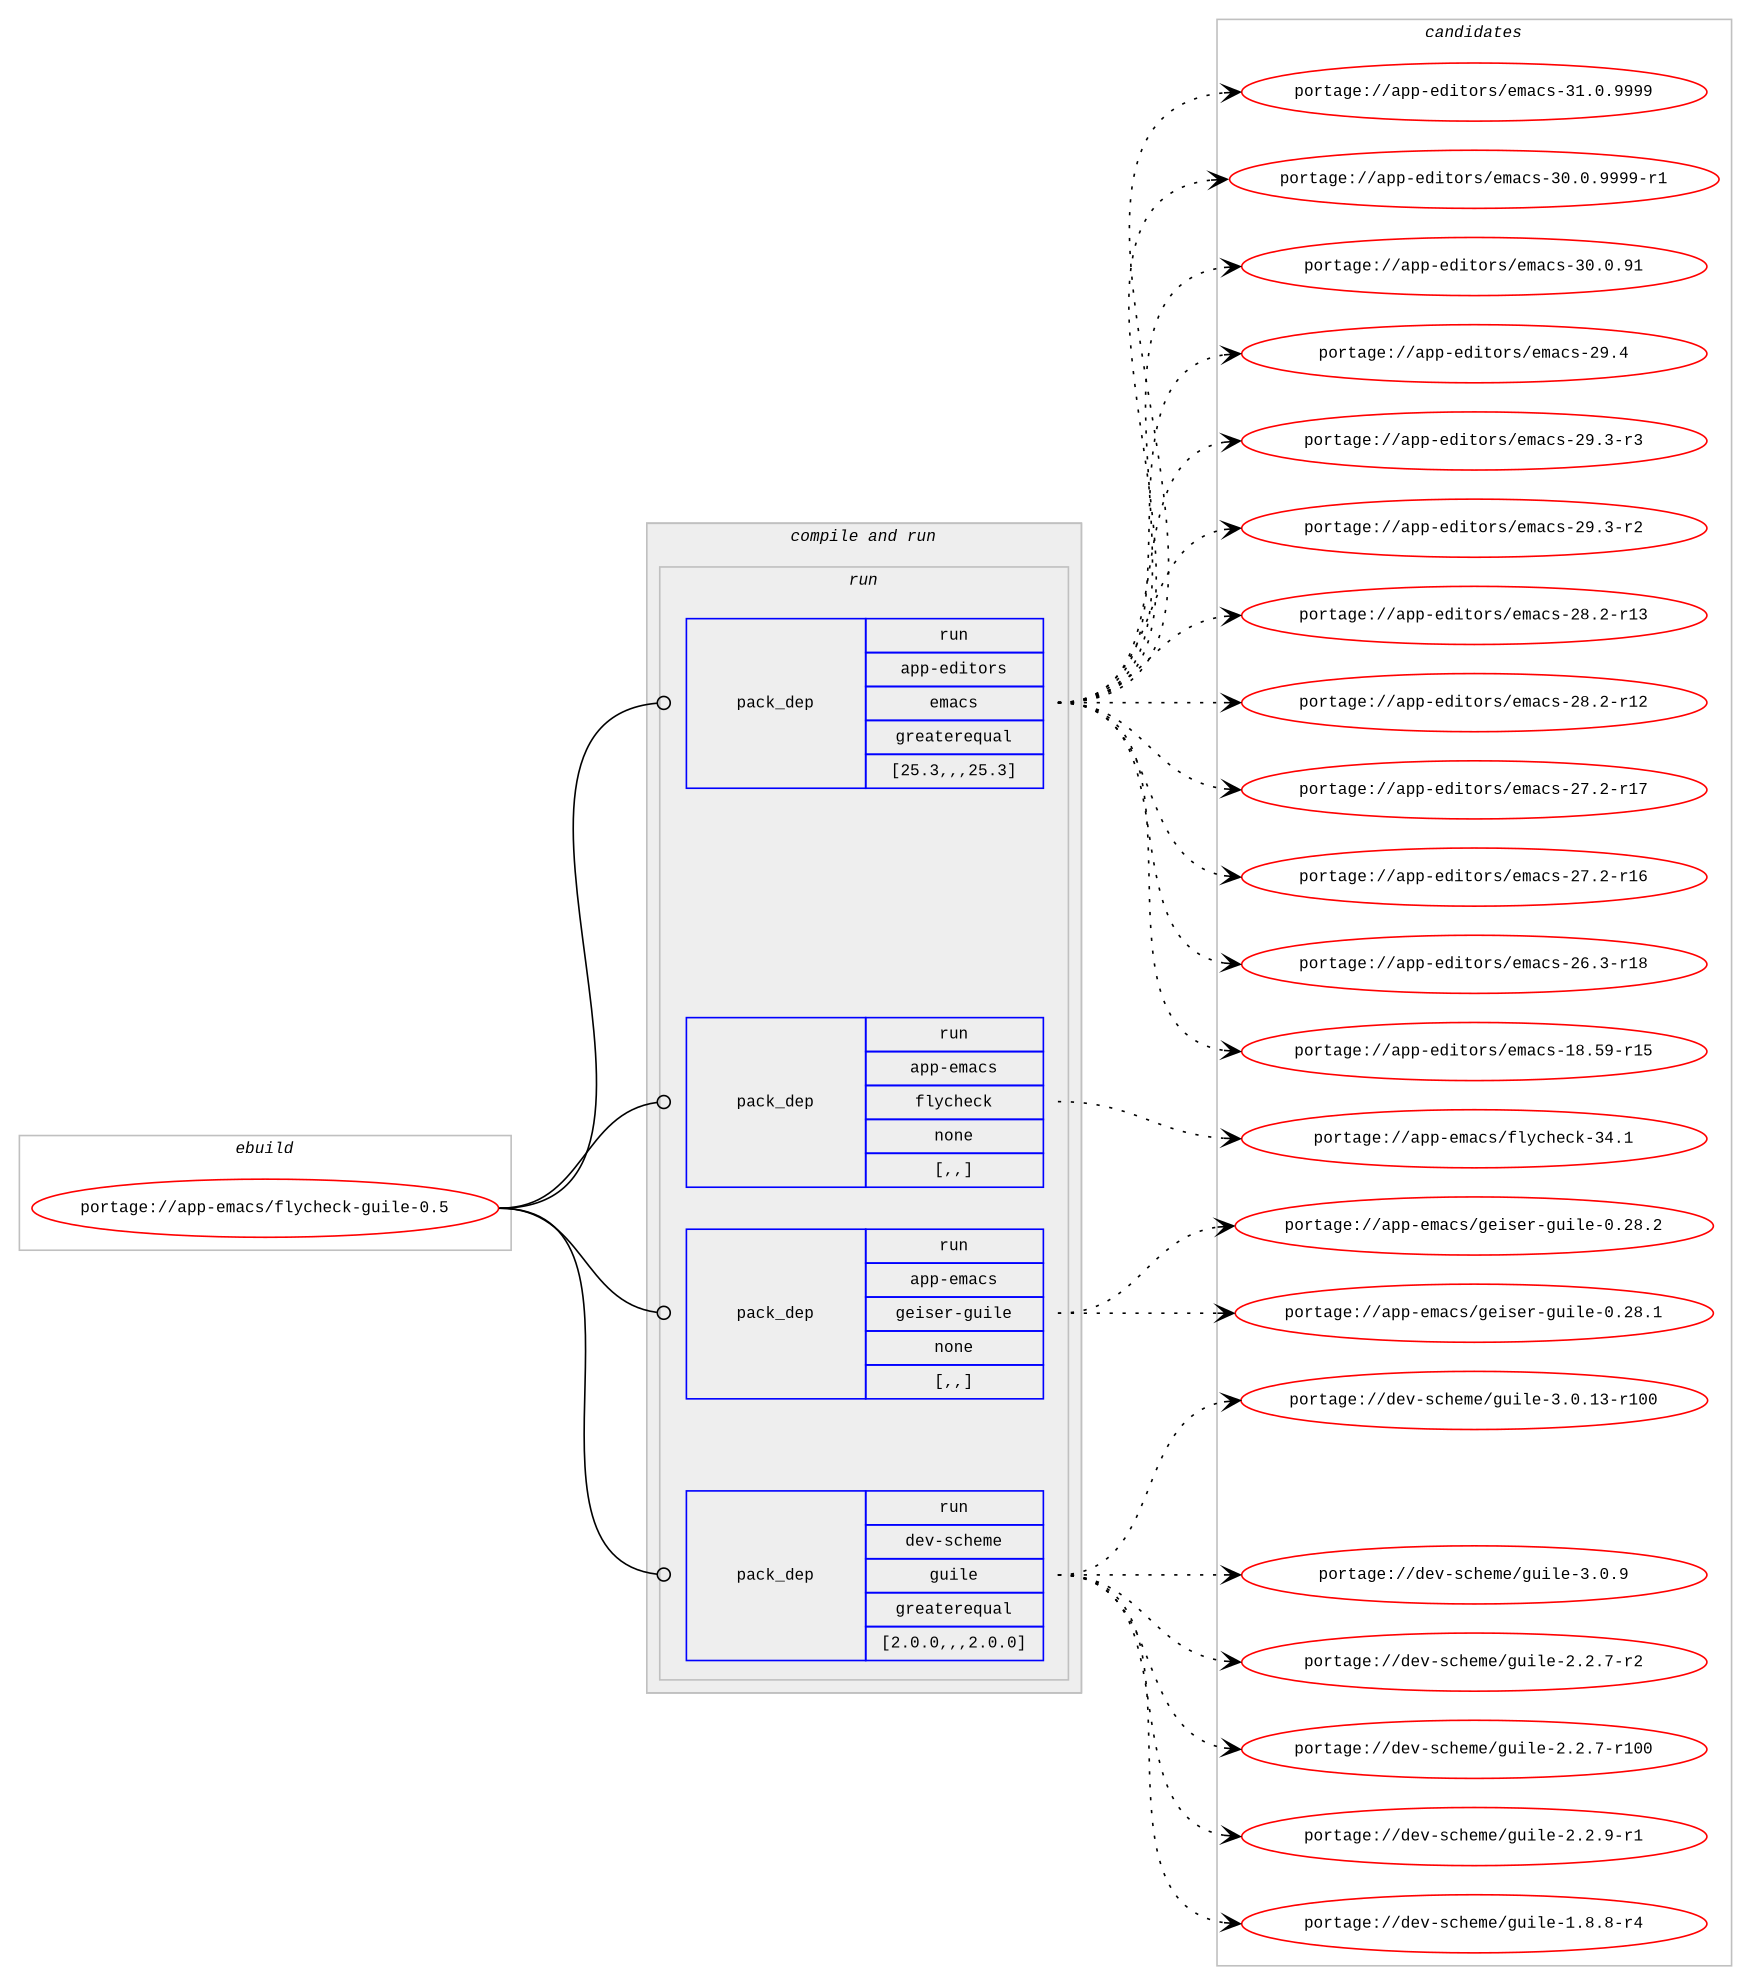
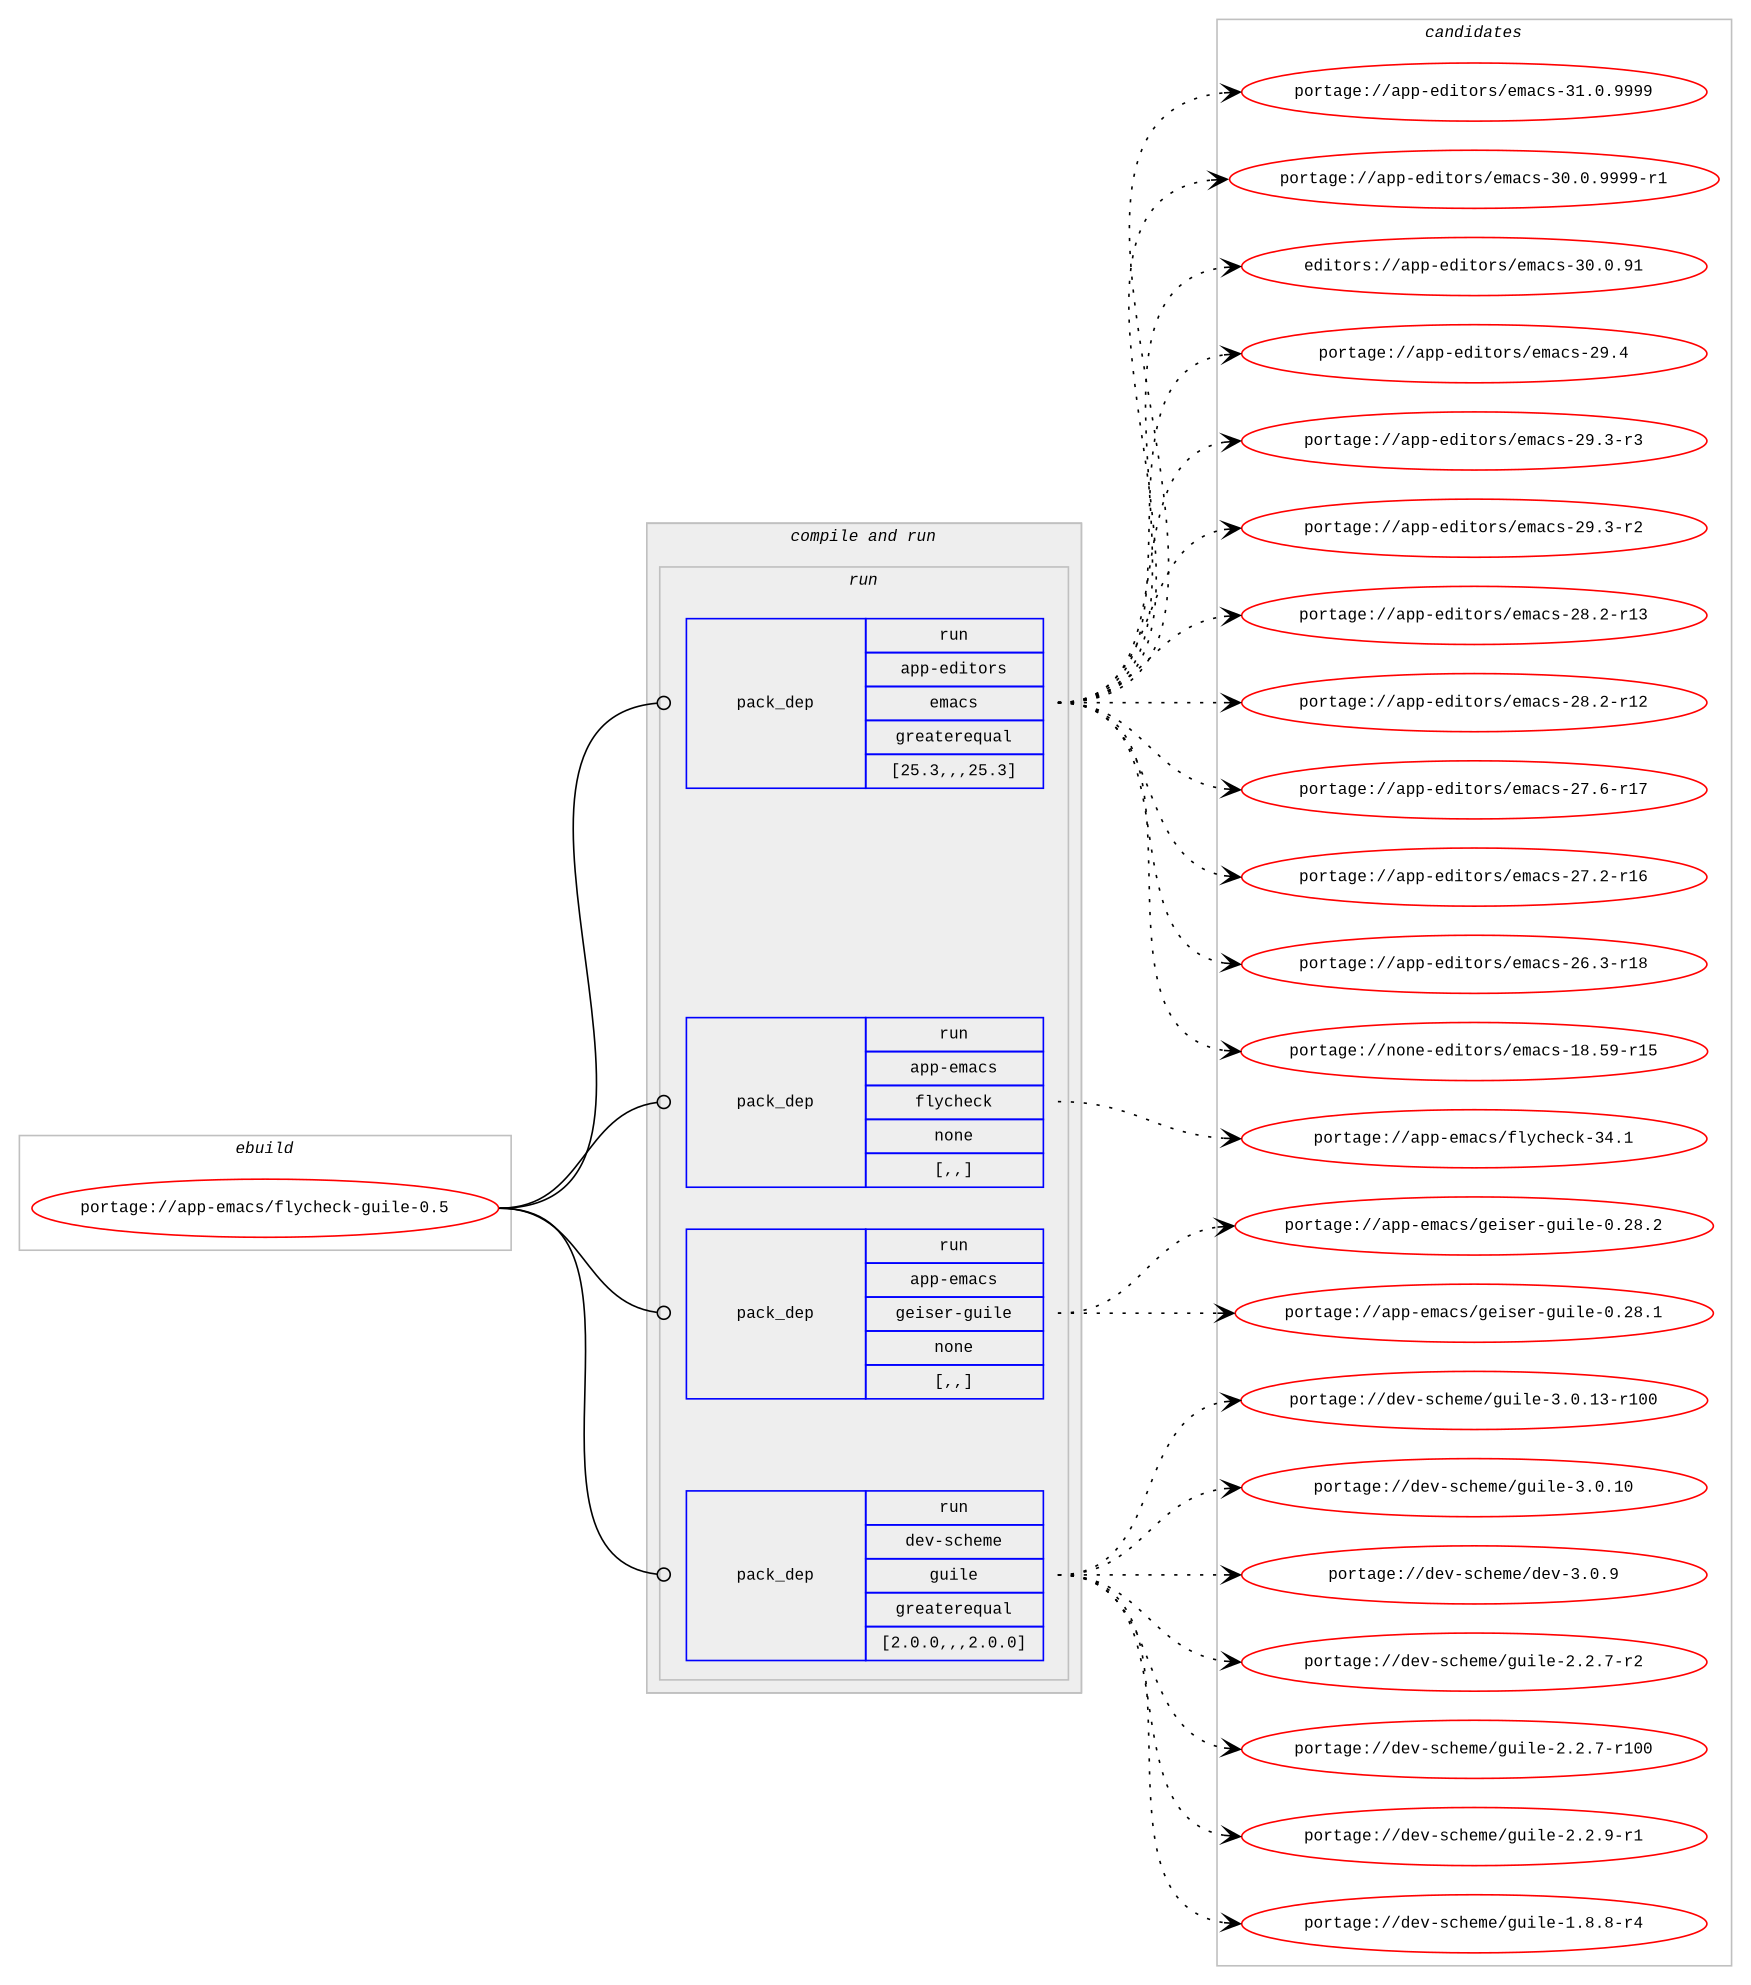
  digraph {
    compound=true
    concentrate=true
    fontname="Liberation Mono"
    fontsize=10
    newrank=true
    rankdir=LR
    ranksep=1.5
    node [color=red fontname="Liberation Mono" fontsize=10]
    edge [arrowhead=vee fontname="Liberation Mono" headport=w style=dotted tailport=e weight=100]
    n1 [label="portage://app-emacs/flycheck-guile-0.5" width=4]
    n2 [color=blue label=<<TABLE BORDER="0" CELLBORDER="1" CELLSPACING="0" CELLPADDING="4" WIDTH="220"><TR><TD ROWSPAN="6" CELLPADDING="30">pack_dep</TD></TR><TR><TD WIDTH="110">run</TD></TR><TR><TD>app-editors</TD></TR><TR><TD>emacs</TD></TR><TR><TD>greaterequal</TD></TR><TR><TD>[25.3,,,25.3]</TD></TR></TABLE>> shape=none]
    n3 [color=blue label=<<TABLE BORDER="0" CELLBORDER="1" CELLSPACING="0" CELLPADDING="4" WIDTH="220"><TR><TD ROWSPAN="6" CELLPADDING="30">pack_dep</TD></TR><TR><TD WIDTH="110">run</TD></TR><TR><TD>app-emacs</TD></TR><TR><TD>flycheck</TD></TR><TR><TD>none</TD></TR><TR><TD>[,,]</TD></TR></TABLE>> shape=none]
    n4 [color=blue label=<<TABLE BORDER="0" CELLBORDER="1" CELLSPACING="0" CELLPADDING="4" WIDTH="220"><TR><TD ROWSPAN="6" CELLPADDING="30">pack_dep</TD></TR><TR><TD WIDTH="110">run</TD></TR><TR><TD>app-emacs</TD></TR><TR><TD>geiser-guile</TD></TR><TR><TD>none</TD></TR><TR><TD>[,,]</TD></TR></TABLE>> shape=none]
    n5 [color=blue label=<<TABLE BORDER="0" CELLBORDER="1" CELLSPACING="0" CELLPADDING="4" WIDTH="220"><TR><TD ROWSPAN="6" CELLPADDING="30">pack_dep</TD></TR><TR><TD WIDTH="110">run</TD></TR><TR><TD>dev-scheme</TD></TR><TR><TD>guile</TD></TR><TR><TD>greaterequal</TD></TR><TR><TD>[2.0.0,,,2.0.0]</TD></TR></TABLE>> shape=none]
    n6 [label="portage://app-editors/emacs-31.0.9999" width=4]
    n7 [label="portage://app-editors/emacs-30.0.9999-r1" width=4]
-   n8 [label="portage://app-editors/emacs-30.0.91" width=4]
+   n8 [label="editors://app-editors/emacs-30.0.91" width=4]
    n9 [label="portage://app-editors/emacs-29.4" width=4]
    n10 [label="portage://app-editors/emacs-29.3-r3" width=4]
    n11 [label="portage://app-editors/emacs-29.3-r2" width=4]
    n12 [label="portage://app-editors/emacs-28.2-r13" width=4]
    n13 [label="portage://app-editors/emacs-28.2-r12" width=4]
-   n14 [label="portage://app-editors/emacs-27.2-r17" width=4]
+   n14 [label="portage://app-editors/emacs-27.6-r17" width=4]
    n15 [label="portage://app-editors/emacs-27.2-r16" width=4]
    n16 [label="portage://app-editors/emacs-26.3-r18" width=4]
-   n17 [label="portage://app-editors/emacs-18.59-r15" width=4]
+   n17 [label="portage://none-editors/emacs-18.59-r15" width=4]
    n18 [label="portage://app-emacs/flycheck-34.1" width=4]
    n19 [label="portage://app-emacs/geiser-guile-0.28.2" width=4]
    n20 [label="portage://app-emacs/geiser-guile-0.28.1" width=4]
    n21 [label="portage://dev-scheme/guile-3.0.13-r100" width=4]
-   n23 [label="portage://dev-scheme/guile-3.0.9" width=4]
+   n22 [label="portage://dev-scheme/guile-3.0.10" width=4]
+   n23 [label="portage://dev-scheme/dev-3.0.9" width=4]
    n24 [label="portage://dev-scheme/guile-2.2.7-r2" width=4]
    n25 [label="portage://dev-scheme/guile-2.2.7-r100" width=4]
    n26 [label="portage://dev-scheme/guile-2.2.9-r1" width=4]
    n27 [label="portage://dev-scheme/guile-1.8.8-r4" width=4]
    subgraph cluster_1 {
      color=gray
      label=<<i>ebuild</i>>
      n1
    }
    subgraph cluster_2 {
      color=gray
      label=<<i>dependencies</i>>
      subgraph cluster_3 {
        color=gray
        fillcolor="#eeeeee"
        label=<<i>compile</i>>
        style=filled
      }
      subgraph cluster_4 {
        color=gray
        fillcolor="#eeeeee"
        label=<<i>compile and run</i>>
        style=filled
      }
      subgraph cluster_5 {
        color=gray
        fillcolor="#eeeeee"
        label=<<i>run</i>>
        style=filled
        subgraph sub_6 {
          color=gray
          fillcolor="#eeeeee"
          label=<<i>run</i>>
          style=filled
          n2
        }
        subgraph sub_7 {
          color=gray
          fillcolor="#eeeeee"
          label=<<i>run</i>>
          style=filled
          n3
        }
        subgraph sub_8 {
          color=gray
          fillcolor="#eeeeee"
          label=<<i>run</i>>
          style=filled
          n4
        }
        subgraph sub_9 {
          color=gray
          fillcolor="#eeeeee"
          label=<<i>run</i>>
          style=filled
          n5
        }
      }
    }
    subgraph cluster_10 {
      color=gray
      label=<<i>candidates</i>>
      rank=same
      subgraph sub_11 {
        color=black
        label=<<i>candidates</i>>
        nodesep=1
        rank=same
        n6
        n7
        n8
        n9
        n10
        n11
        n12
        n13
        n14
        n15
        n16
        n17
      }
      subgraph sub_12 {
        color=black
        label=<<i>candidates</i>>
        nodesep=1
        rank=same
        n18
      }
      subgraph sub_13 {
        color=black
        label=<<i>candidates</i>>
        nodesep=1
        rank=same
        n19
        n20
      }
      subgraph sub_14 {
        color=black
        label=<<i>candidates</i>>
        nodesep=1
        rank=same
        n21
+       n22
        n23
        n24
        n25
        n26
        n27
      }
    }
    n1 -> n2 [arrowhead=odot style=solid weight=20]
    n1 -> n3 [arrowhead=odot style=solid weight=20]
    n1 -> n4 [arrowhead=odot style=solid weight=20]
    n1 -> n5 [arrowhead=odot style=solid weight=20]
    n2 -> n6
    n2 -> n7
    n2 -> n8
    n2 -> n9
    n2 -> n10
    n2 -> n11
    n2 -> n12
    n2 -> n13
    n2 -> n14
    n2 -> n15
    n2 -> n16
    n2 -> n17
    n3 -> n18
    n4 -> n19
    n4 -> n20
    n5 -> n21
+   n5 -> n22
    n5 -> n23
    n5 -> n24
    n5 -> n25
    n5 -> n26
    n5 -> n27
  }
